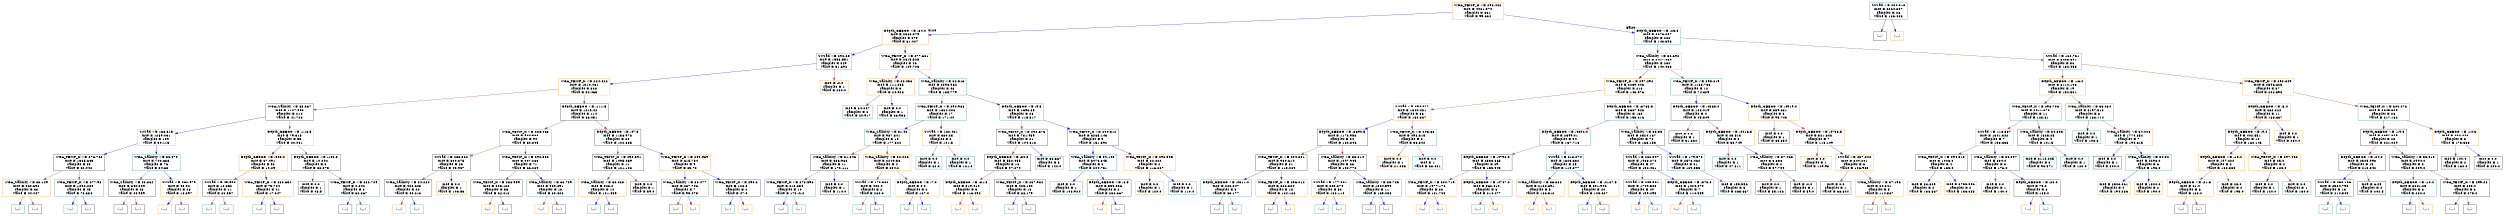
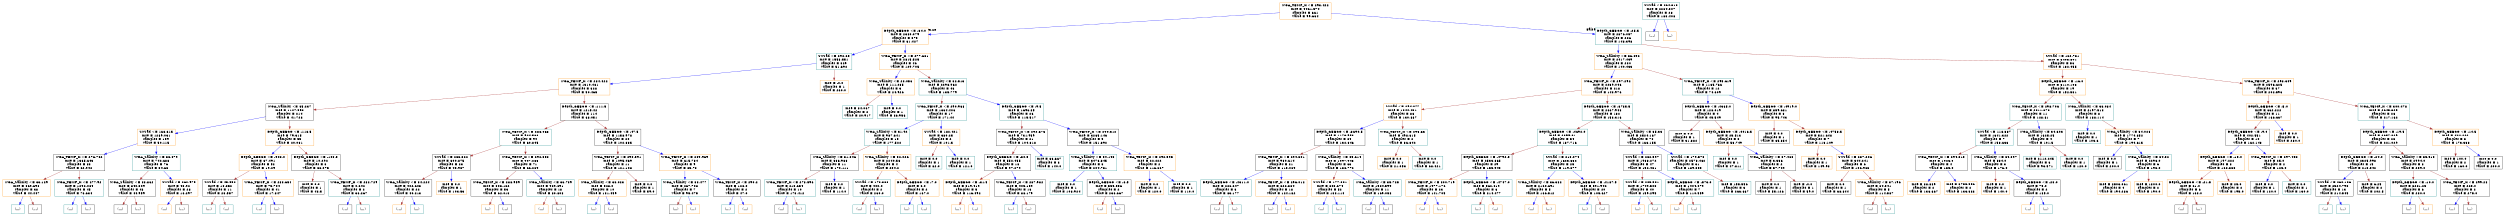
  digraph {
    node [color=black shape=box]
    edge [color=brown]
    n1 [color=darkorange label="WOA_TEMP_K <= 293.422\nmse = 4461.574\nsamples = 661\nvalue = 99.664"]
    n2 [color=darkorange label="Depth_GEBCO <= -34.0\nmse = 2380.079\nsamples = 375\nvalue = 61.427"]
    n3 [color=teal label="Depth_GEBCO <= -25.5\nmse = 2876.057\nsamples = 286\nvalue = 148.398"]
    n4 [color=teal label="SWrad <= 292.65\nmse = 1558.551\nsamples = 329\nvalue = 51.692"]
    n5 [color=darkorange label="WOA_TEMP_K <= 277.681\nmse = 2815.525\nsamples = 46\nvalue = 129.705"]
    n6 [color=darkorange label="WOA_Salinity <= 36.692\nmse = 2417.439\nsamples = 230\nvalue = 140.433"]
-   n7 [color=teal label="SWrad <= 162.731\nmse = 3405.891\nsamples = 56\nvalue = 182.455"]
+   n7 [color=darkorange label="SWrad <= 162.731\nmse = 3405.891\nsamples = 56\nvalue = 182.455"]
    n8 [color=darkorange label="WOA_TEMP_K <= 284.422\nmse = 1310.481\nsamples = 328\nvalue = 50.465"]
    n9 [color=darkorange label="mse = -0.0\nsamples = 1\nvalue = 260.0"]
    n10 [color=darkorange label="WOA_Salinity <= 23.056\nmse = 111.285\nsamples = 3\nvalue = 24.926"]
    n11 [color=teal label="WOA_Salinity <= 32.513\nmse = 2298.962\nsamples = 43\nvalue = 135.779"]
    n12 [label="WOA_Salinity <= 35.237\nmse = 1127.598\nsamples = 214\nvalue = 41.723"]
    n13 [label="Depth_GEBCO <= -111.5\nmse = 1215.42\nsamples = 114\nvalue = 68.051"]
    n14 [color=darkorange label="SWrad <= 168.615\nmse = 1289.031\nsamples = 159\nvalue = 50.115"]
    n15 [color=darkorange label="Depth_GEBCO <= -118.5\nmse = 79.315\nsamples = 55\nvalue = 20.081"]
    n16 [color=teal label="WOA_TEMP_K <= 288.065\nmse = 924.566\nsamples = 94\nvalue = 60.845"]
    n17 [label="Depth_GEBCO <= -47.5\nmse = 1158.978\nsamples = 20\nvalue = 102.835"]
    n18 [label="WOA_TEMP_K <= 276.782\nmse = 1365.643\nsamples = 83\nvalue = 62.942"]
    n19 [color=teal label="WOA_Salinity <= 33.879\nmse = 742.688\nsamples = 76\nvalue = 34.63"]
    n20 [color=darkorange label="Depth_GEBCO <= -908.0\nmse = 67.491\nsamples = 52\nvalue = 19.29"]
    n21 [label="Depth_GEBCO <= -108.5\nmse = 10.292\nsamples = 3\nvalue = 38.075"]
    n22 [color=darkorange label="WOA_Salinity <= 33.129\nmse = 869.696\nsamples = 38\nvalue = 44.447"]
    n23 [color=teal label="WOA_TEMP_K <= 277.92\nmse = 1292.084\nsamples = 45\nvalue = 76.634"]
    n24 [label="WOA_Salinity <= 33.862\nmse = 840.309\nsamples = 48\nvalue = 44.959"]
    n25 [color=darkorange label="SWrad <= 262.975\nmse = 43.92\nsamples = 28\nvalue = 16.297"]
    n26 [color=teal label="(...)"]
    n27 [label="(...)"]
    n28 [color=teal label="(...)"]
    n29 [label="(...)"]
    n30 [label="(...)"]
    n31 [label="(...)"]
    n32 [color=darkorange label="(...)"]
    n33 [label="(...)"]
    n34 [label="SWrad <= 45.552\nmse = 18.852\nsamples = 11\nvalue = 23.557"]
    n35 [color=darkorange label="WOA_TEMP_K <= 283.654\nmse = 75.704\nsamples = 41\nvalue = 17.847"]
    n36 [label="mse = 0.0\nsamples = 1\nvalue = 43.5"]
    n37 [color=teal label="WOA_TEMP_K <= 282.729\nmse = 0.642\nsamples = 2\nvalue = 36.267"]
    n38 [color=teal label="(...)"]
    n39 [color=teal label="(...)"]
    n40 [color=teal label="(...)"]
    n41 [label="(...)"]
    n42 [label="(...)"]
    n43 [color=teal label="(...)"]
    n44 [label="SWrad <= 233.322\nmse = 600.875\nsamples = 23\nvalue = 43.937"]
    n45 [label="WOA_TEMP_K <= 292.358\nmse = 907.283\nsamples = 71\nvalue = 66.269"]
    n46 [label="WOA_TEMP_K <= 290.591\nmse = 1095.469\nsamples = 11\nvalue = 121.108"]
    n47 [color=darkorange label="WOA_TEMP_K <= 289.969\nmse = 615.734\nsamples = 9\nvalue = 85.78"]
    n48 [label="WOA_Salinity <= 34.224\nmse = 402.603\nsamples = 22\nvalue = 40.213"]
    n49 [color=darkorange label="mse = 0.0\nsamples = 1\nvalue = 103.53"]
    n50 [label="WOA_TEMP_K <= 288.959\nmse = 803.182\nsamples = 53\nvalue = 62.013"]
    n51 [color=teal label="WOA_Salinity <= 36.739\nmse = 989.691\nsamples = 18\nvalue = 80.808"]
    n52 [color=darkorange label="(...)"]
    n53 [color=teal label="(...)"]
    n54 [color=darkorange label="(...)"]
    n55 [label="(...)"]
    n56 [color=darkorange label="(...)"]
    n57 [label="(...)"]
    n58 [color=darkorange label="WOA_Salinity <= 33.023\nmse = 528.0\nsamples = 10\nvalue = 131.459"]
    n59 [label="mse = 0.0\nsamples = 1\nvalue = 59.0"]
    n60 [color=teal label="WOA_Salinity <= 33.477\nmse = 267.708\nsamples = 7\nvalue = 95.475"]
    n61 [label="WOA_TEMP_K <= 290.2\nmse = 128.0\nsamples = 2\nvalue = 47.0"]
    n62 [color=teal label="(...)"]
    n63 [label="(...)"]
    n64 [label="(...)"]
    n65 [color=darkorange label="(...)"]
    n66 [color=teal label="(...)"]
    n67 [color=darkorange label="(...)"]
    n68 [color=teal label="mse = 84.067\nsamples = 2\nvalue = 20.917"]
    n69 [color=teal label="mse = 0.0\nsamples = 1\nvalue = 36.956"]
    n70 [color=teal label="WOA_TEMP_K <= 290.968\nmse = 1364.406\nsamples = 17\nvalue = 171.44"]
    n71 [color=teal label="Depth_GEBCO <= -9.5\nmse = 1696.85\nsamples = 26\nvalue = 115.517"]
    n72 [color=teal label="WOA_Salinity <= 31.92\nmse = 987.641\nsamples = 15\nvalue = 177.522"]
    n73 [color=darkorange label="SWrad <= 182.421\nmse = 380.25\nsamples = 2\nvalue = 101.5"]
    n74 [label="WOA_TEMP_K <= 292.675\nmse = 731.959\nsamples = 21\nvalue = 104.818"]
    n75 [label="WOA_TEMP_K <= 290.312\nmse = 3265.146\nsamples = 5\nvalue = 151.892"]
    n76 [label="WOA_Salinity <= 31.846\nmse = 386.988\nsamples = 11\nvalue = 170.111"]
    n77 [color=darkorange label="WOA_Salinity <= 32.026\nmse = 2240.56\nsamples = 4\nvalue = 204.2"]
    n78 [color=teal label="mse = 0.0\nsamples = 1\nvalue = 82.0"]
    n79 [color=teal label="mse = 0.0\nsamples = 1\nvalue = 121.0"]
    n80 [color=teal label="WOA_TEMP_K <= 278.596\nmse = 213.654\nsamples = 10\nvalue = 173.412"]
    n81 [label="mse = 0.0\nsamples = 1\nvalue = 114.0"]
    n82 [color=teal label="SWrad <= 178.386\nmse = 400.0\nsamples = 2\nvalue = 260.0"]
    n83 [color=darkorange label="Depth_GEBCO <= -7.0\nmse = 8.0\nsamples = 2\nvalue = 167.0"]
    n84 [label="(...)"]
    n85 [color=teal label="(...)"]
    n86 [color=teal label="(...)"]
    n87 [label="(...)"]
    n88 [color=teal label="(...)"]
    n89 [color=teal label="(...)"]
    n90 [label="Depth_GEBCO <= -30.5\nmse = 552.455\nsamples = 18\nvalue = 97.279"]
    n91 [color=teal label="mse = 66.667\nsamples = 3\nvalue = 140.0"]
    n92 [color=teal label="WOA_Salinity <= 34.143\nmse = 3476.345\nsamples = 3\nvalue = 204.731"]
    n93 [color=darkorange label="WOA_TEMP_K <= 292.595\nmse = 22.222\nsamples = 2\nvalue = 116.667"]
    n94 [color=darkorange label="Depth_GEBCO <= -31.5\nmse = 319.419\nsamples = 5\nvalue = 116.492"]
    n95 [label="WOA_TEMP_K <= 287.982\nmse = 405.159\nsamples = 13\nvalue = 88.179"]
    n96 [color=darkorange label="(...)"]
    n97 [color=darkorange label="(...)"]
    n98 [color=teal label="(...)"]
    n99 [label="(...)"]
    n100 [color=teal label="mse = 0.0\nsamples = 1\nvalue = 108.924"]
    n101 [label="Depth_GEBCO <= -6.5\nmse = 555.556\nsamples = 2\nvalue = 236.667"]
    n102 [color=darkorange label="mse = 0.0\nsamples = 1\nvalue = 120.0"]
    n103 [color=teal label="mse = 0.0\nsamples = 1\nvalue = 110.0"]
    n104 [color=darkorange label="(...)"]
    n105 [label="(...)"]
    n106 [color=darkorange label="WOA_TEMP_K <= 297.292\nmse = 2239.046\nsamples = 218\nvalue = 143.976"]
    n107 [color=teal label="WOA_TEMP_K <= 295.619\nmse = 1165.766\nsamples = 12\nvalue = 74.609"]
    n108 [color=darkorange label="Depth_GEBCO <= -16.0\nmse = 3110.105\nsamples = 19\nvalue = 152.531"]
    n109 [color=darkorange label="WOA_TEMP_K <= 298.349\nmse = 2596.625\nsamples = 37\nvalue = 202.596"]
    n110 [color=darkorange label="SWrad <= 294.077\nmse = 1344.431\nsamples = 86\nvalue = 130.887"]
    n111 [color=teal label="Depth_GEBCO <= -3735.5\nmse = 2667.948\nsamples = 132\nvalue = 153.316"]
    n112 [label="Depth_GEBCO <= -4365.0\nmse = 128.019\nsamples = 4\nvalue = 45.549"]
    n113 [color=darkorange label="Depth_GEBCO <= -4919.0\nmse = 859.681\nsamples = 8\nvalue = 95.743"]
    n114 [label="Depth_GEBCO <= -3690.5\nmse = 1173.953\nsamples = 84\nvalue = 132.846"]
    n115 [color=teal label="WOA_TEMP_K <= 295.65\nmse = 498.615\nsamples = 2\nvalue = 36.842"]
    n116 [color=teal label="Depth_GEBCO <= -4692.0\nmse = 2399.01\nsamples = 54\nvalue = 137.716"]
    n117 [label="WOA_Salinity <= 35.33\nmse = 2524.167\nsamples = 78\nvalue = 166.155"]
    n118 [label="WOA_TEMP_K <= 294.301\nmse = 980.614\nsamples = 21\nvalue = 115.069"]
    n119 [label="WOA_Salinity <= 35.614\nmse = 1097.945\nsamples = 63\nvalue = 138.772"]
    n120 [color=darkorange label="mse = 0.0\nsamples = 1\nvalue = 21.053"]
-   n121 [color=teal label="mse = 0.0\nmse = 1\nvalue = 68.421"]
+   n121 [color=teal label="mse = 0.0\nsamples = 1\nvalue = 68.421"]
    n122 [color=teal label="Depth_GEBCO <= -4311.0\nmse = 226.647\nsamples = 3\nvalue = 83.177"]
    n123 [color=darkorange label="WOA_TEMP_K <= 296.012\nmse = 822.384\nsamples = 18\nvalue = 124.182"]
    n124 [color=darkorange label="SWrad <= 177.801\nmse = 803.674\nsamples = 52\nvalue = 133.114"]
    n125 [color=teal label="WOA_Salinity <= 35.725\nmse = 1584.599\nsamples = 11\nvalue = 169.058"]
    n126 [label="(...)"]
    n127 [color=teal label="(...)"]
    n128 [label="(...)"]
    n129 [color=darkorange label="(...)"]
    n130 [color=teal label="(...)"]
    n131 [color=teal label="(...)"]
    n132 [label="(...)"]
    n133 [label="(...)"]
    n134 [label="Depth_GEBCO <= -4792.5\nmse = 2533.865\nsamples = 29\nvalue = 155.943"]
    n135 [color=teal label="SWrad <= 218.074\nmse = 1623.632\nsamples = 25\nvalue = 119.877"]
    n136 [label="SWrad <= 232.597\nmse = 1988.272\nsamples = 47\nvalue = 152.431"]
-   n137 [color=teal label="SWrad <= 179.573\nmse = 2573.462\nsamples = 31\nvalue = 189.355"]
+   n137 [color=teal label="SWrad <= 179.573\nsamples = 2573.462\nsamples = 31\nvalue = 189.355"]
    n138 [color=darkorange label="WOA_TEMP_K <= 300.719\nmse = 1977.176\nsamples = 23\nvalue = 141.705"]
    n139 [color=teal label="Depth_GEBCO <= -4747.0\nmse = 562.819\nsamples = 6\nvalue = 214.477"]
    n140 [color=darkorange label="WOA_Salinity <= 36.382\nmse = 2160.691\nsamples = 5\nvalue = 166.512"]
    n141 [color=darkorange label="Depth_GEBCO <= -4187.5\nmse = 591.942\nsamples = 20\nvalue = 105.627"]
    n142 [color=darkorange label="(...)"]
    n143 [color=darkorange label="(...)"]
    n144 [color=teal label="(...)"]
    n145 [color=darkorange label="(...)"]
    n146 [color=darkorange label="(...)"]
    n147 [color=darkorange label="(...)"]
    n148 [color=teal label="(...)"]
    n149 [label="(...)"]
    n150 [color=teal label="SWrad <= 205.501\nmse = 1749.503\nsamples = 40\nvalue = 159.295"]
    n151 [color=teal label="Depth_GEBCO <= -573.0\nmse = 1404.079\nsamples = 7\nvalue = 110.559"]
    n152 [color=teal label="mse = 155.556\nsamples = 3\nvalue = 266.667"]
    n153 [color=darkorange label="(...)"]
    n154 [color=teal label="(...)"]
    n155 [color=darkorange label="(...)"]
    n156 [color=teal label="(...)"]
    n157 [color=teal label="SWrad <= 264.313\nmse = 2264.307\nsamples = 28\nvalue = 183.408"]
    n158 [label="(...)"]
    n159 [color=darkorange label="(...)"]
    n160 [label="mse = 0.0\nsamples = 1\nvalue = 31.882"]
    n161 [color=darkorange label="Depth_GEBCO <= -4016.5\nmse = 25.513\nsamples = 3\nvalue = 53.749"]
    n162 [label="mse = 0.0\nsamples = 1\nvalue = 65.354"]
    n163 [color=darkorange label="Depth_GEBCO <= -4758.5\nmse = 521.648\nsamples = 7\nvalue = 113.109"]
    n164 [color=teal label="mse = 0.0\nsamples = 1\nvalue = 47.811"]
    n165 [label="WOA_Salinity <= 37.463\nmse = 3.336\nsamples = 2\nvalue = 57.709"]
    n166 [label="mse = 0.0\nsamples = 1\nvalue = 55.126"]
    n167 [label="mse = -0.0\nsamples = 1\nvalue = 59.0"]
    n168 [color=darkorange label="mse = 0.0\nsamples = 1\nvalue = 149.98"]
    n169 [color=darkorange label="SWrad <= 237.206\nmse = 344.241\nsamples = 6\nvalue = 106.963"]
    n170 [label="mse = 0.0\nsamples = 1\nvalue = 68.844"]
    n171 [color=darkorange label="WOA_Salinity <= 37.196\nmse = 64.341\nsamples = 5\nvalue = 114.587"]
    n172 [label="(...)"]
    n173 [color=teal label="(...)"]
    n174 [color=teal label="WOA_TEMP_K <= 298.706\nmse = 2311.678\nsamples = 11\nvalue = 128.81"]
    n175 [color=teal label="WOA_Salinity <= 33.084\nmse = 2197.513\nsamples = 8\nvalue = 188.114"]
    n176 [color=darkorange label="Depth_GEBCO <= -5.0\nmse = 662.222\nsamples = 11\nvalue = 166.667"]
    n177 [color=teal label="WOA_TEMP_K <= 300.478\nmse = 2645.325\nsamples = 26\nvalue = 217.162"]
-   n178 [color=darkorange label="SWrad <= 118.387\nmse = 1641.322\nsamples = 7\nvalue = 153.636"]
+   n178 [color=teal label="SWrad <= 118.387\nmse = 1641.322\nsamples = 7\nvalue = 153.636"]
    n179 [label="WOA_Salinity <= 34.603\nmse = 1625.25\nsamples = 4\nvalue = 101.5"]
    n180 [color=teal label="mse = 0.0\nsamples = 1\nvalue = 103.6"]
    n181 [color=darkorange label="WOA_Salinity <= 34.028\nmse = 1774.852\nsamples = 7\nvalue = 194.615"]
    n182 [label="WOA_TEMP_K <= 294.315\nmse = 1925.0\nsamples = 4\nvalue = 135.0"]
    n183 [label="WOA_Salinity <= 34.897\nmse = 384.0\nsamples = 3\nvalue = 176.0"]
    n184 [color=teal label="mse = 2112.245\nsamples = 3\nvalue = 93.571"]
    n185 [color=teal label="mse = 0.0\nsamples = 1\nvalue = 120.0"]
    n186 [color=darkorange label="mse = 88.889\nsamples = 2\nvalue = 136.667"]
    n187 [color=darkorange label="mse = 3755.556\nsamples = 2\nvalue = 133.333"]
    n188 [color=darkorange label="mse = 0.0\nsamples = 1\nvalue = 140.0"]
    n189 [label="Depth_GEBCO <= -23.0\nmse = 75.0\nsamples = 2\nvalue = 185.0"]
    n190 [color=darkorange label="(...)"]
    n191 [color=teal label="(...)"]
    n192 [label="mse = 0.0\nsamples = 1\nvalue = 200.0"]
    n193 [color=teal label="WOA_Salinity <= 34.32\nmse = 2296.0\nsamples = 6\nvalue = 193.0"]
    n194 [color=darkorange label="mse = 2503.061\nsamples = 4\nvalue = 194.286"]
    n195 [color=darkorange label="mse = 1800.0\nsamples = 2\nvalue = 190.0"]
    n196 [label="Depth_GEBCO <= -9.0\nmse = 402.551\nsamples = 10\nvalue = 162.143"]
    n197 [color=darkorange label="mse = 0.0\nsamples = 1\nvalue = 230.0"]
    n198 [label="Depth_GEBCO <= -19.5\nmse = 2657.029\nsamples = 23\nvalue = 221.029"]
    n199 [color=darkorange label="Depth_GEBCO <= -14.5\nmse = 422.222\nsamples = 3\nvalue = 173.333"]
    n200 [color=darkorange label="Depth_GEBCO <= -15.0\nmse = 197.222\nsamples = 8\nvalue = 168.333"]
    n201 [color=darkorange label="WOA_TEMP_K <= 297.458\nmse = 25.0\nsamples = 2\nvalue = 125.0"]
    n202 [color=darkorange label="Depth_GEBCO <= -21.5\nmse = 61.0\nsamples = 6\nvalue = 163.0"]
    n203 [color=darkorange label="mse = 25.0\nsamples = 2\nvalue = 195.0"]
    n204 [label="mse = 0.0\nsamples = 1\nvalue = 120.0"]
    n205 [color=teal label="mse = 0.0\nsamples = 1\nvalue = 130.0"]
    n206 [label="(...)"]
    n207 [label="(...)"]
    n208 [label="Depth_GEBCO <= -24.0\nmse = 2325.998\nsamples = 15\nvalue = 213.542"]
    n209 [label="WOA_Salinity <= 35.513\nmse = 2994.0\nsamples = 8\nvalue = 239.0"]
    n210 [label="mse = 100.0\nsamples = 2\nvalue = 160.0"]
    n211 [label="mse = 0.0\nsamples = 1\nvalue = 200.0"]
    n212 [label="SWrad <= 260.106\nmse = 2524.793\nsamples = 13\nvalue = 214.545"]
    n213 [label="mse = 6.25\nsamples = 2\nvalue = 202.5"]
    n214 [color=teal label="Depth_GEBCO <= -10.0\nmse = 3281.25\nsamples = 6\nvalue = 230.0"]
    n215 [label="WOA_TEMP_K <= 299.28\nmse = 225.0\nsamples = 2\nvalue = 275.0"]
    n216 [color=teal label="(...)"]
    n217 [color=teal label="(...)"]
    n218 [label="(...)"]
    n219 [color=darkorange label="(...)"]
    n220 [label="(...)"]
    n221 [label="(...)"]
    n1 -> n2 [color=blue headlabel=True labelangle=45 labeldistance=2.5]
    n1 -> n3 [color=blue headlabel=False labelangle=-45 labeldistance=2.5]
    n2 -> n4 [color=blue]
    n2 -> n5 [color=blue]
    n3 -> n6 [color=blue]
    n3 -> n7
    n4 -> n8 [color=blue]
    n4 -> n9
    n5 -> n10 [color=blue]
    n5 -> n11
    n6 -> n106 [color=blue]
    n6 -> n107
    n7 -> n108
    n7 -> n109
    n8 -> n12
    n8 -> n13
    n10 -> n68
    n10 -> n69 [color=blue]
    n11 -> n70
    n11 -> n71 [color=blue]
    n12 -> n14 [color=blue]
    n12 -> n15
    n13 -> n16
    n13 -> n17
    n14 -> n18 [color=blue]
    n14 -> n19 [color=blue]
    n15 -> n20 [color=blue]
    n15 -> n21
    n16 -> n44
    n16 -> n45
    n17 -> n46
    n17 -> n47 [color=blue]
    n18 -> n22
    n18 -> n23
    n19 -> n24
    n19 -> n25 [color=blue]
    n20 -> n34
    n20 -> n35 [color=blue]
    n21 -> n36
    n21 -> n37
    n22 -> n26 [color=blue]
    n22 -> n27
    n23 -> n28 [color=blue]
    n23 -> n29 [color=blue]
    n24 -> n30
    n24 -> n31
    n25 -> n32 [color=blue]
    n25 -> n33
    n34 -> n38
    n34 -> n39
    n35 -> n40 [color=blue]
    n35 -> n41 [color=blue]
    n37 -> n42 [color=blue]
    n37 -> n43
    n44 -> n48
    n44 -> n49 [color=blue]
    n45 -> n50
    n45 -> n51 [color=blue]
    n46 -> n58
    n46 -> n59
    n47 -> n60 [color=blue]
    n47 -> n61 [color=blue]
    n48 -> n52
    n48 -> n53 [color=blue]
    n50 -> n54
    n50 -> n55 [color=blue]
    n51 -> n56
    n51 -> n57
    n58 -> n62 [color=blue]
    n58 -> n63 [color=blue]
    n60 -> n64
    n60 -> n65 [color=blue]
    n61 -> n66 [color=blue]
    n61 -> n67 [color=blue]
    n70 -> n72 [color=blue]
    n70 -> n73 [color=blue]
    n71 -> n74
    n71 -> n75 [color=blue]
    n72 -> n76
    n72 -> n77
    n73 -> n78
-   n73 -> n79
+   n73 -> n79 [color=blue]
    n74 -> n90
    n74 -> n91 [color=blue]
    n75 -> n92 [color=blue]
    n75 -> n93 [color=blue]
    n76 -> n80
    n76 -> n81 [color=blue]
    n77 -> n82
    n77 -> n83
    n80 -> n84 [color=blue]
    n80 -> n85
    n82 -> n86
    n82 -> n87 [color=blue]
    n83 -> n88 [color=blue]
    n83 -> n89 [color=blue]
    n90 -> n94
    n90 -> n95 [color=blue]
    n92 -> n100 [color=blue]
    n92 -> n101 [color=blue]
    n93 -> n102 [color=blue]
    n93 -> n103 [color=blue]
    n94 -> n96
    n94 -> n97 [color=blue]
    n95 -> n98 [color=blue]
    n95 -> n99
    n101 -> n104
    n101 -> n105 [color=blue]
    n106 -> n110
    n106 -> n111
    n107 -> n112 [color=blue]
    n107 -> n113 [color=blue]
    n108 -> n174
    n108 -> n175
    n109 -> n176
    n109 -> n177
    n110 -> n114 [color=blue]
    n110 -> n115
    n111 -> n116
    n111 -> n117
    n112 -> n160
    n112 -> n161
    n113 -> n162
    n113 -> n163
    n114 -> n118
    n114 -> n119
    n115 -> n120
    n115 -> n121
    n116 -> n134
    n116 -> n135
    n117 -> n136 [color=blue]
    n117 -> n137 [color=blue]
    n118 -> n122 [color=blue]
    n118 -> n123 [color=blue]
    n119 -> n124
    n119 -> n125 [color=blue]
    n122 -> n126
    n122 -> n127
    n123 -> n128 [color=blue]
    n123 -> n129 [color=blue]
    n124 -> n130 [color=blue]
    n124 -> n131 [color=blue]
    n125 -> n132 [color=blue]
    n125 -> n133 [color=blue]
    n134 -> n138
    n134 -> n139 [color=blue]
    n135 -> n140 [color=blue]
    n135 -> n141 [color=blue]
    n136 -> n150
    n136 -> n151 [color=blue]
    n137 -> n152
    n138 -> n142 [color=blue]
    n138 -> n143 [color=blue]
    n139 -> n144
    n139 -> n145
    n140 -> n146 [color=blue]
    n140 -> n147
    n141 -> n148 [color=blue]
    n141 -> n149
    n150 -> n153 [color=blue]
    n150 -> n154
    n151 -> n155
    n151 -> n156
    n157 -> n158 [color=blue]
    n157 -> n159 [color=blue]
    n161 -> n164
    n161 -> n165 [color=blue]
    n163 -> n168
    n163 -> n169 [color=blue]
    n165 -> n166
    n165 -> n167
    n169 -> n170
    n169 -> n171
    n171 -> n172
    n171 -> n173
    n174 -> n178
    n174 -> n179 [color=blue]
    n175 -> n180 [color=blue]
    n175 -> n181
    n176 -> n196
    n176 -> n197 [color=blue]
    n177 -> n198 [color=blue]
    n177 -> n199
    n178 -> n182
    n178 -> n183 [color=blue]
    n179 -> n184
    n179 -> n185
    n181 -> n192 [color=blue]
    n181 -> n193 [color=blue]
    n182 -> n186 [color=blue]
    n182 -> n187 [color=blue]
    n183 -> n188
    n183 -> n189 [color=blue]
    n189 -> n190 [color=blue]
    n189 -> n191 [color=blue]
    n193 -> n194 [color=blue]
-   n193 -> n195 [color=blue]
+   n193 -> n195
    n196 -> n200 [color=blue]
    n196 -> n201 [color=blue]
    n198 -> n208
    n198 -> n209
    n199 -> n210
    n199 -> n211 [color=blue]
    n200 -> n202
    n200 -> n203
    n201 -> n204 [color=blue]
    n201 -> n205
    n202 -> n206
    n202 -> n207
    n208 -> n212 [color=blue]
    n208 -> n213
    n209 -> n214
    n209 -> n215
    n212 -> n216
    n212 -> n217 [color=blue]
    n214 -> n218 [color=blue]
    n214 -> n219
    n215 -> n220 [color=blue]
    n215 -> n221
  }
